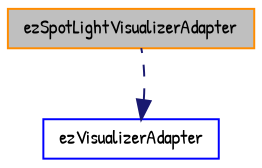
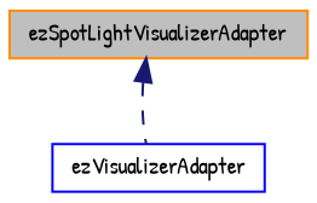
  digraph {
    fontname="Patrick Hand"
    node [fontname="Patrick Hand" fontsize=10 shape=record style=filled]
    n1 [color=darkorange fillcolor=grey75 fontcolor=black height=0.2 label=ezSpotLightVisualizerAdapter width=0.4]
    n2 [color=blue fillcolor=white height=0.2 label=ezVisualizerAdapter width=0.4]
-   n2 -> n1 [color=midnightblue dir=back fontname="Patrick Hand" fontsize=10 labelfontname=Helvetica labelfontsize=10 style=dashed]
+   n1 -> n2 [color=midnightblue dir=back fontname="Patrick Hand" fontsize=10 labelfontname=Helvetica labelfontsize=10 style=dashed]
  }
